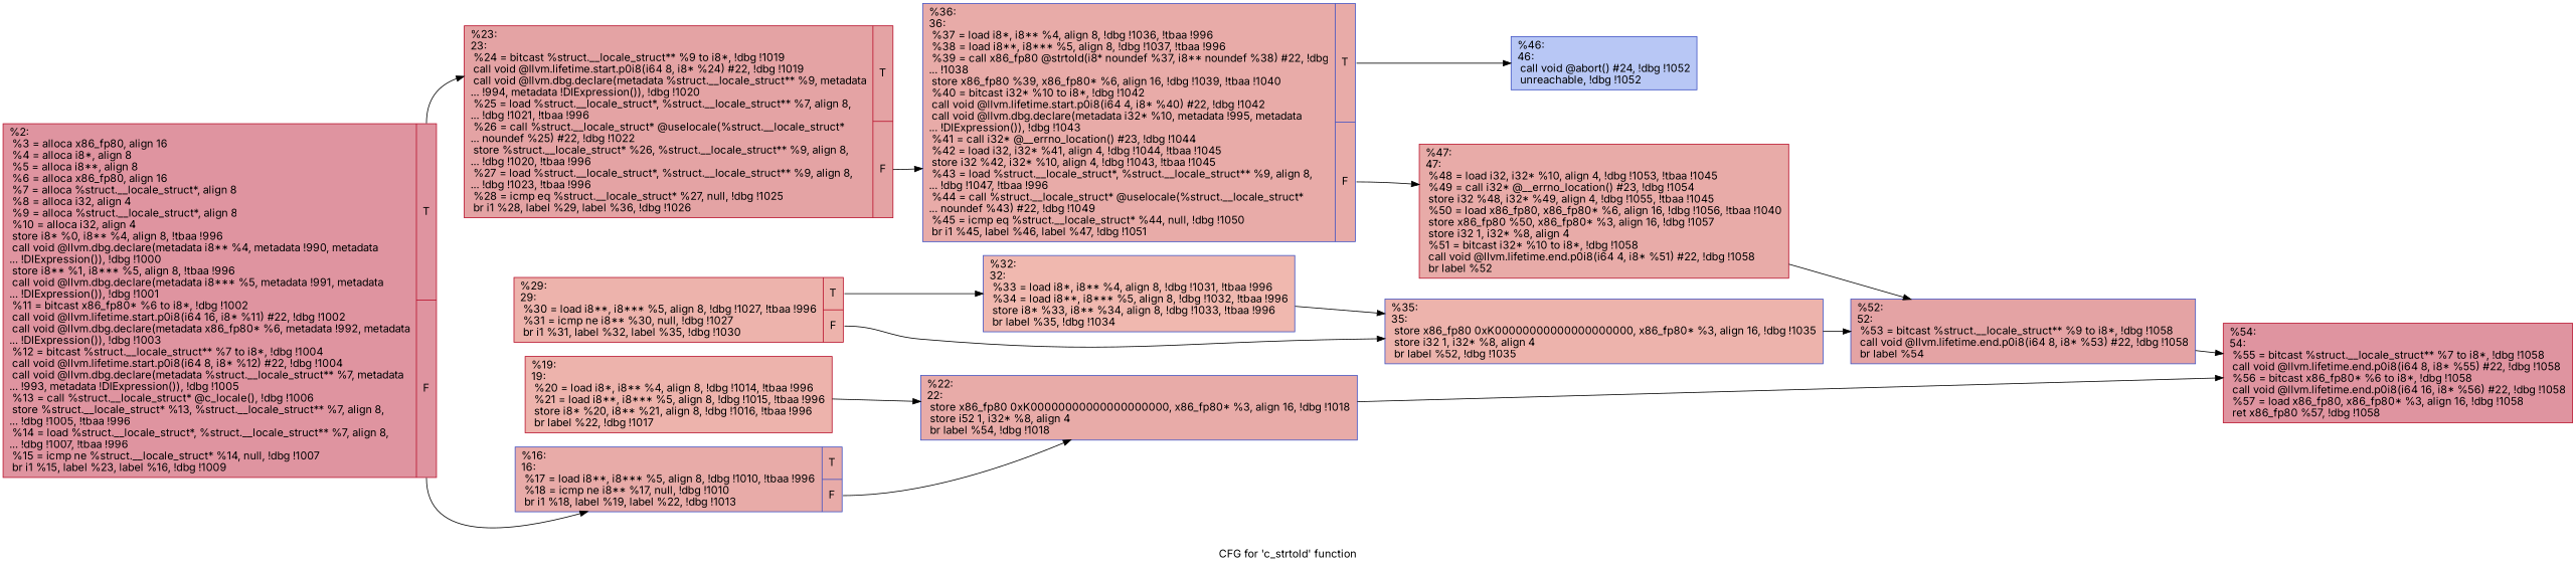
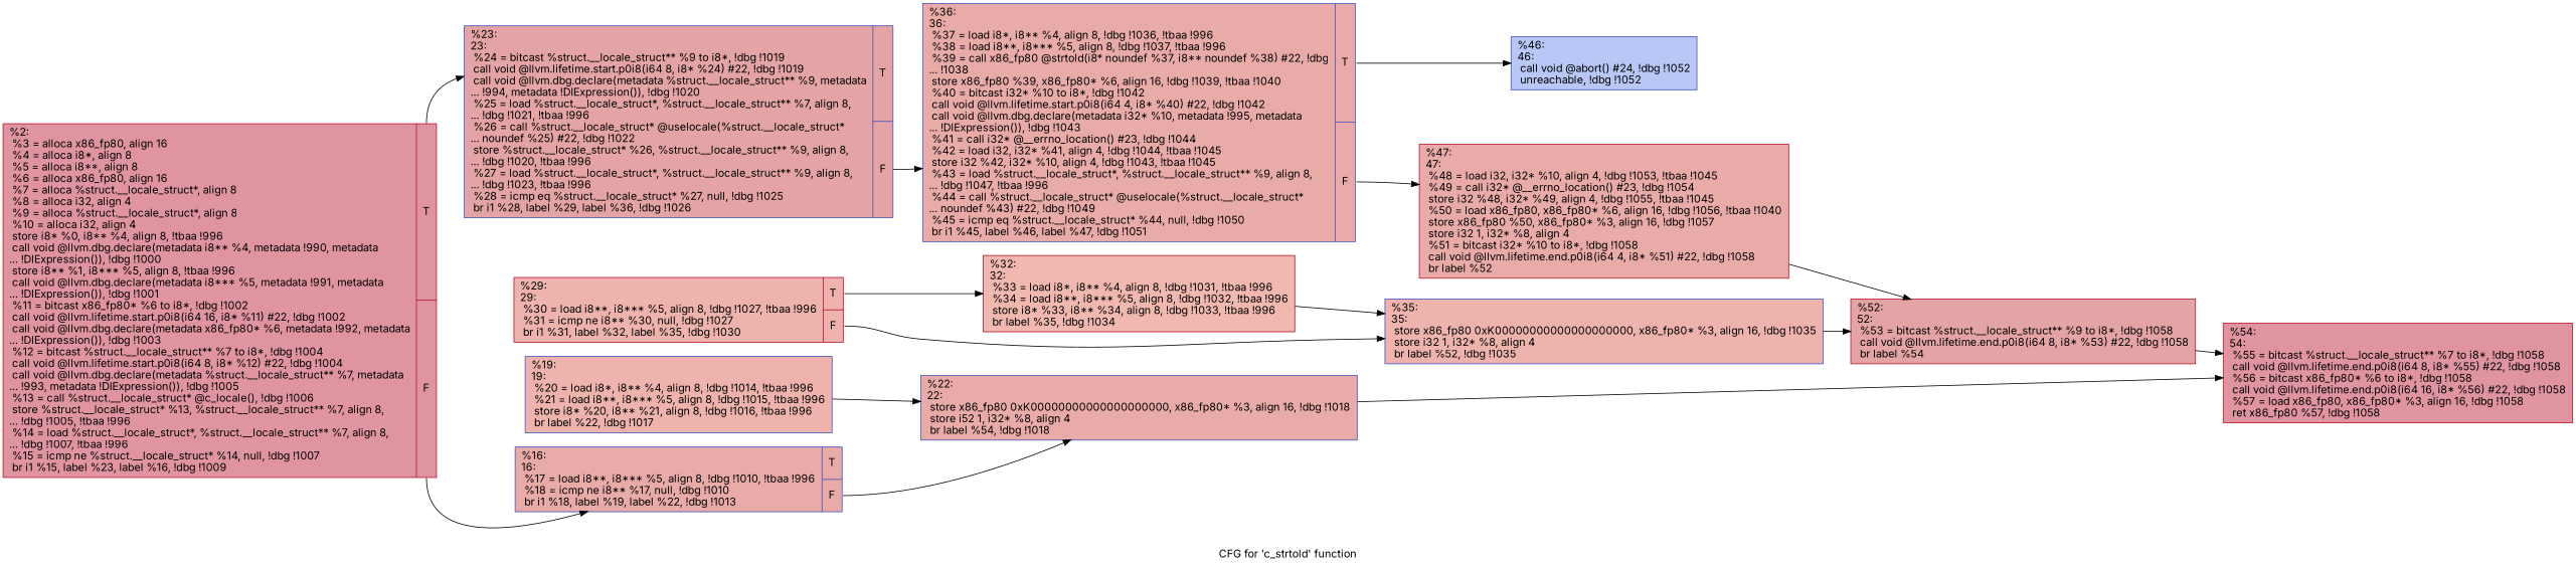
  digraph {
    fontname=Inter
    label="CFG for 'c_strtold' function"
    rankdir=LR
    node [color="#3d50c3ff" fillcolor="#cc403a70" fontname=Inter shape=record style=filled]
    edge [fontname=Inter]
    n1 [color="#b70d28ff" fillcolor="#b70d2870" label="{%2:\l  %3 = alloca x86_fp80, align 16\l  %4 = alloca i8*, align 8\l  %5 = alloca i8**, align 8\l  %6 = alloca x86_fp80, align 16\l  %7 = alloca %struct.__locale_struct*, align 8\l  %8 = alloca i32, align 4\l  %9 = alloca %struct.__locale_struct*, align 8\l  %10 = alloca i32, align 4\l  store i8* %0, i8** %4, align 8, !tbaa !996\l  call void @llvm.dbg.declare(metadata i8** %4, metadata !990, metadata\l... !DIExpression()), !dbg !1000\l  store i8** %1, i8*** %5, align 8, !tbaa !996\l  call void @llvm.dbg.declare(metadata i8*** %5, metadata !991, metadata\l... !DIExpression()), !dbg !1001\l  %11 = bitcast x86_fp80* %6 to i8*, !dbg !1002\l  call void @llvm.lifetime.start.p0i8(i64 16, i8* %11) #22, !dbg !1002\l  call void @llvm.dbg.declare(metadata x86_fp80* %6, metadata !992, metadata\l... !DIExpression()), !dbg !1003\l  %12 = bitcast %struct.__locale_struct** %7 to i8*, !dbg !1004\l  call void @llvm.lifetime.start.p0i8(i64 8, i8* %12) #22, !dbg !1004\l  call void @llvm.dbg.declare(metadata %struct.__locale_struct** %7, metadata\l... !993, metadata !DIExpression()), !dbg !1005\l  %13 = call %struct.__locale_struct* @c_locale(), !dbg !1006\l  store %struct.__locale_struct* %13, %struct.__locale_struct** %7, align 8,\l... !dbg !1005, !tbaa !996\l  %14 = load %struct.__locale_struct*, %struct.__locale_struct** %7, align 8,\l... !dbg !1007, !tbaa !996\l  %15 = icmp ne %struct.__locale_struct* %14, null, !dbg !1007\l  br i1 %15, label %23, label %16, !dbg !1009\l|{<s0>T|<s1>F}}"]
-   n2 [color="#b70d28ff" fillcolor="#c32e3170" label="{%23:\l23:                                               \l  %24 = bitcast %struct.__locale_struct** %9 to i8*, !dbg !1019\l  call void @llvm.lifetime.start.p0i8(i64 8, i8* %24) #22, !dbg !1019\l  call void @llvm.dbg.declare(metadata %struct.__locale_struct** %9, metadata\l... !994, metadata !DIExpression()), !dbg !1020\l  %25 = load %struct.__locale_struct*, %struct.__locale_struct** %7, align 8,\l... !dbg !1021, !tbaa !996\l  %26 = call %struct.__locale_struct* @uselocale(%struct.__locale_struct*\l... noundef %25) #22, !dbg !1022\l  store %struct.__locale_struct* %26, %struct.__locale_struct** %9, align 8,\l... !dbg !1020, !tbaa !996\l  %27 = load %struct.__locale_struct*, %struct.__locale_struct** %9, align 8,\l... !dbg !1023, !tbaa !996\l  %28 = icmp eq %struct.__locale_struct* %27, null, !dbg !1025\l  br i1 %28, label %29, label %36, !dbg !1026\l|{<s0>T|<s1>F}}"]
+   n2 [fillcolor="#c32e3170" label="{%23:\l23:                                               \l  %24 = bitcast %struct.__locale_struct** %9 to i8*, !dbg !1019\l  call void @llvm.lifetime.start.p0i8(i64 8, i8* %24) #22, !dbg !1019\l  call void @llvm.dbg.declare(metadata %struct.__locale_struct** %9, metadata\l... !994, metadata !DIExpression()), !dbg !1020\l  %25 = load %struct.__locale_struct*, %struct.__locale_struct** %7, align 8,\l... !dbg !1021, !tbaa !996\l  %26 = call %struct.__locale_struct* @uselocale(%struct.__locale_struct*\l... noundef %25) #22, !dbg !1022\l  store %struct.__locale_struct* %26, %struct.__locale_struct** %9, align 8,\l... !dbg !1020, !tbaa !996\l  %27 = load %struct.__locale_struct*, %struct.__locale_struct** %9, align 8,\l... !dbg !1023, !tbaa !996\l  %28 = icmp eq %struct.__locale_struct* %27, null, !dbg !1025\l  br i1 %28, label %29, label %36, !dbg !1026\l|{<s0>T|<s1>F}}"]
    n3 [label="{%16:\l16:                                               \l  %17 = load i8**, i8*** %5, align 8, !dbg !1010, !tbaa !996\l  %18 = icmp ne i8** %17, null, !dbg !1010\l  br i1 %18, label %19, label %22, !dbg !1013\l|{<s0>T|<s1>F}}"]
    n4 [label="{%36:\l36:                                               \l  %37 = load i8*, i8** %4, align 8, !dbg !1036, !tbaa !996\l  %38 = load i8**, i8*** %5, align 8, !dbg !1037, !tbaa !996\l  %39 = call x86_fp80 @strtold(i8* noundef %37, i8** noundef %38) #22, !dbg\l... !1038\l  store x86_fp80 %39, x86_fp80* %6, align 16, !dbg !1039, !tbaa !1040\l  %40 = bitcast i32* %10 to i8*, !dbg !1042\l  call void @llvm.lifetime.start.p0i8(i64 4, i8* %40) #22, !dbg !1042\l  call void @llvm.dbg.declare(metadata i32* %10, metadata !995, metadata\l... !DIExpression()), !dbg !1043\l  %41 = call i32* @__errno_location() #23, !dbg !1044\l  %42 = load i32, i32* %41, align 4, !dbg !1044, !tbaa !1045\l  store i32 %42, i32* %10, align 4, !dbg !1043, !tbaa !1045\l  %43 = load %struct.__locale_struct*, %struct.__locale_struct** %9, align 8,\l... !dbg !1047, !tbaa !996\l  %44 = call %struct.__locale_struct* @uselocale(%struct.__locale_struct*\l... noundef %43) #22, !dbg !1049\l  %45 = icmp eq %struct.__locale_struct* %44, null, !dbg !1050\l  br i1 %45, label %46, label %47, !dbg !1051\l|{<s0>T|<s1>F}}"]
    n5 [label="{%22:\l22:                                               \l  store x86_fp80 0xK00000000000000000000, x86_fp80* %3, align 16, !dbg !1018\l  store i52 1, i32* %8, align 4\l  br label %54, !dbg !1018\l}"]
    n6 [color="#b70d28ff" fillcolor="#d6524470" label="{%29:\l29:                                               \l  %30 = load i8**, i8*** %5, align 8, !dbg !1027, !tbaa !996\l  %31 = icmp ne i8** %30, null, !dbg !1027\l  br i1 %31, label %32, label %35, !dbg !1030\l|{<s0>T|<s1>F}}"]
-   n7 [fillcolor="#dc5d4a70" label="{%32:\l32:                                               \l  %33 = load i8*, i8** %4, align 8, !dbg !1031, !tbaa !996\l  %34 = load i8**, i8*** %5, align 8, !dbg !1032, !tbaa !996\l  store i8* %33, i8** %34, align 8, !dbg !1033, !tbaa !996\l  br label %35, !dbg !1034\l}"]
+   n7 [color="#b70d28ff" fillcolor="#dc5d4a70" label="{%32:\l32:                                               \l  %33 = load i8*, i8** %4, align 8, !dbg !1031, !tbaa !996\l  %34 = load i8**, i8*** %5, align 8, !dbg !1032, !tbaa !996\l  store i8* %33, i8** %34, align 8, !dbg !1033, !tbaa !996\l  br label %35, !dbg !1034\l}"]
    n8 [fillcolor="#d6524470" label="{%35:\l35:                                               \l  store x86_fp80 0xK00000000000000000000, x86_fp80* %3, align 16, !dbg !1035\l  store i32 1, i32* %8, align 4\l  br label %52, !dbg !1035\l}"]
    n9 [fillcolor="#5f7fe870" label="{%46:\l46:                                               \l  call void @abort() #24, !dbg !1052\l  unreachable, !dbg !1052\l}"]
    n10 [color="#b70d28ff" label="{%47:\l47:                                               \l  %48 = load i32, i32* %10, align 4, !dbg !1053, !tbaa !1045\l  %49 = call i32* @__errno_location() #23, !dbg !1054\l  store i32 %48, i32* %49, align 4, !dbg !1055, !tbaa !1045\l  %50 = load x86_fp80, x86_fp80* %6, align 16, !dbg !1056, !tbaa !1040\l  store x86_fp80 %50, x86_fp80* %3, align 16, !dbg !1057\l  store i32 1, i32* %8, align 4\l  %51 = bitcast i32* %10 to i8*, !dbg !1058\l  call void @llvm.lifetime.end.p0i8(i64 4, i8* %51) #22, !dbg !1058\l  br label %52\l}"]
-   n11 [color="#b70d28ff" fillcolor="#d6524470" label="{%19:\l19:                                               \l  %20 = load i8*, i8** %4, align 8, !dbg !1014, !tbaa !996\l  %21 = load i8**, i8*** %5, align 8, !dbg !1015, !tbaa !996\l  store i8* %20, i8** %21, align 8, !dbg !1016, !tbaa !996\l  br label %22, !dbg !1017\l}"]
+   n11 [fillcolor="#d6524470" label="{%19:\l19:                                               \l  %20 = load i8*, i8** %4, align 8, !dbg !1014, !tbaa !996\l  %21 = load i8**, i8*** %5, align 8, !dbg !1015, !tbaa !996\l  store i8* %20, i8** %21, align 8, !dbg !1016, !tbaa !996\l  br label %22, !dbg !1017\l}"]
    n12 [color="#b70d28ff" fillcolor="#b70d2870" label="{%54:\l54:                                               \l  %55 = bitcast %struct.__locale_struct** %7 to i8*, !dbg !1058\l  call void @llvm.lifetime.end.p0i8(i64 8, i8* %55) #22, !dbg !1058\l  %56 = bitcast x86_fp80* %6 to i8*, !dbg !1058\l  call void @llvm.lifetime.end.p0i8(i64 16, i8* %56) #22, !dbg !1058\l  %57 = load x86_fp80, x86_fp80* %3, align 16, !dbg !1058\l  ret x86_fp80 %57, !dbg !1058\l}"]
-   n13 [fillcolor="#c32e3170" label="{%52:\l52:                                               \l  %53 = bitcast %struct.__locale_struct** %9 to i8*, !dbg !1058\l  call void @llvm.lifetime.end.p0i8(i64 8, i8* %53) #22, !dbg !1058\l  br label %54\l}"]
+   n13 [color="#b70d28ff" fillcolor="#c32e3170" label="{%52:\l52:                                               \l  %53 = bitcast %struct.__locale_struct** %9 to i8*, !dbg !1058\l  call void @llvm.lifetime.end.p0i8(i64 8, i8* %53) #22, !dbg !1058\l  br label %54\l}"]
    n1 -> n2 [tailport=s0]
    n1 -> n3 [tailport=s1]
    n2 -> n4 [tailport=s1]
    n3 -> n5 [tailport=s1]
    n4 -> n9 [tailport=s0]
    n4 -> n10 [tailport=s1]
    n5 -> n12
    n6 -> n7 [tailport=s0]
    n6 -> n8 [tailport=s1]
    n7 -> n8
    n8 -> n13
    n10 -> n13
    n11 -> n5
    n13 -> n12
  }
